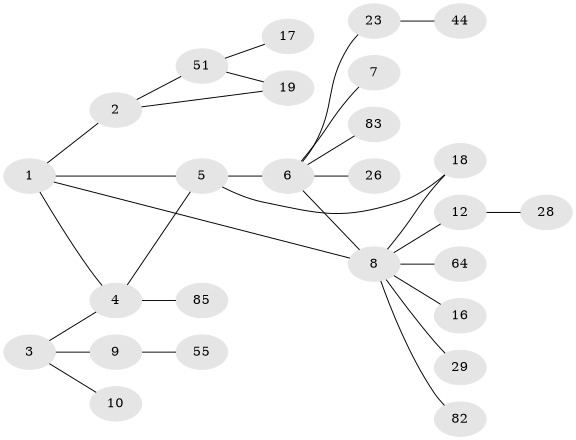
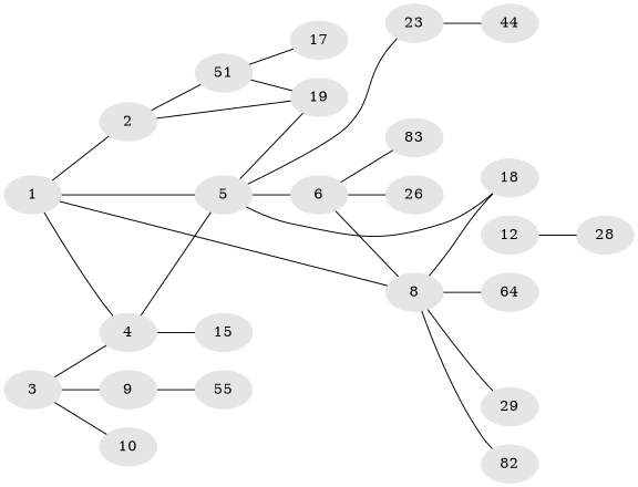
  graph {
    rankdir=LR
    node [color=gray90 style=filled]
    edge [weight=1.0]
    1
    2
    4
    5
    8
    n6 [label=51]
    19
    3
    9
    10
-   15 [label=85]
+   15
    6
    18
    12
    n15 [label=64]
-   16
    n17 [label=29]
    n18 [label=82]
    17
    n20 [label=55]
-   7
    n22 [label=83]
    23
    26
    n25 [label=44]
    n26 [label=28]
    1 -- 2 [weight=2.0]
    1 -- 4
    1 -- 5
    1 -- 8
    2 -- n6
    2 -- 19 [weight=2.0]
    4 -- 5
    4 -- 15
+   5 -- 19
    5 -- 6
    5 -- 18
    8 -- 18
-   8 -- 12
    8 -- n15
-   8 -- 16
    8 -- n17
    8 -- n18
    n6 -- 19
    n6 -- 17
    3 -- 4
    3 -- 9
    3 -- 10
    9 -- n20
    6 -- 8
-   6 -- 7
    6 -- n22
-   6 -- 23
+   5 -- 23
    6 -- 26
    12 -- n26
    23 -- n25
  }
